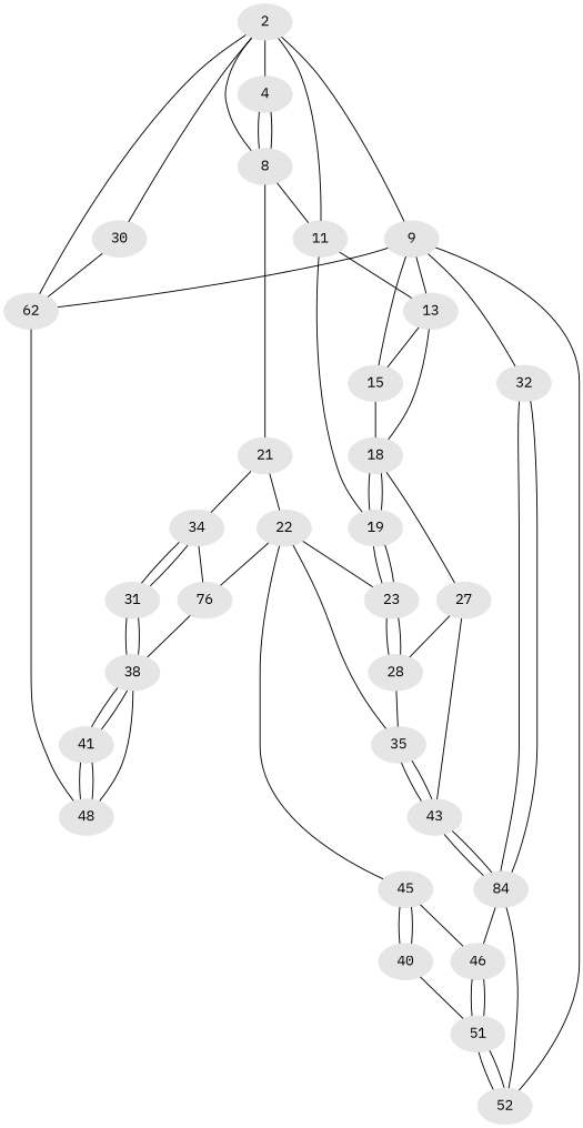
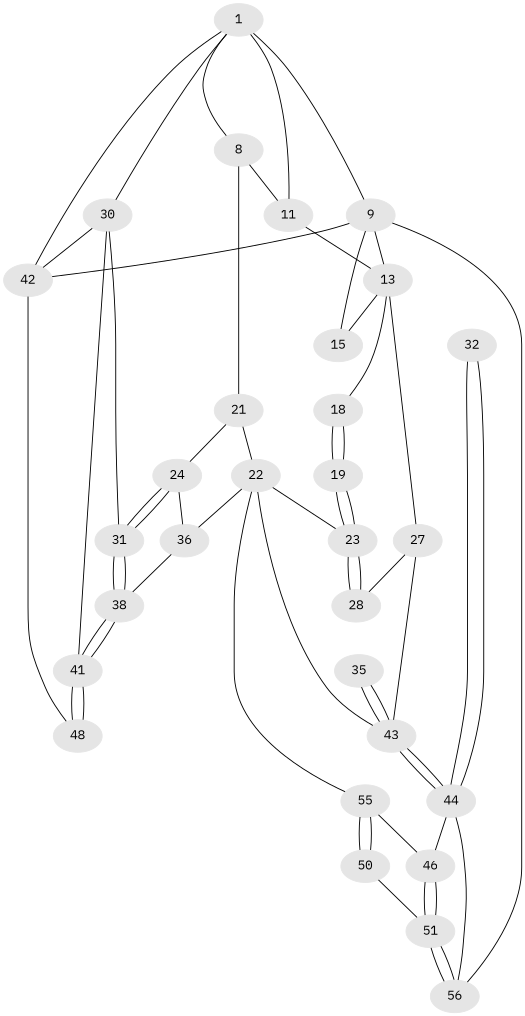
  graph {
    fontname="IBM Plex Mono"
    node [color=gray90 fontname="IBM Plex Mono" style=filled]
    edge [fontname="IBM Plex Mono"]
-   1 [super="+2+5" label=2]
-   4
+   1 [super="+2+5"]
    8 [super="+17"]
    9 [super="+16+33+10"]
    11 [super="+12"]
    30 [super="+40"]
-   42 [label=62]
+   42
    21
    13 [super="+14"]
    15
    32
-   52
+   52 [label=56]
    19
-   24 [super="+25" label=34]
-   36 [label=76]
+   24 [super="+25"]
+   36
    31
    41
    48 [super="+49"]
    22 [super="+34"]
    18 [super="+20"]
    27 [super="+29"]
    28
    43
-   44 [super="+47" label=84]
+   44 [super="+47"]
    23
    35
-   45
+   45 [label=55]
    38 [super="+39"]
    46
-   50 [label=40]
+   50
    51
-   1 -- 4
    1 -- 8
    1 -- 9 [weight=2]
    1 -- 11
    1 -- 30
    1 -- 42
-   4 -- 8
-   4 -- 8
    8 -- 11
    8 -- 21
    9 -- 42
    9 -- 13
    9 -- 15
-   9 -- 32 [weight=2]
    9 -- 52
    11 -- 13
-   11 -- 19
    30 -- 42
+   30 -- 31
+   30 -- 41
    42 -- 48
    21 -- 24
    21 -- 22
    13 -- 15
    13 -- 18
-   15 -- 18
    32 -- 44
    32 -- 44
    19 -- 23
    19 -- 23
    24 -- 36
    24 -- 31
    24 -- 31
    36 -- 38
    31 -- 38
    31 -- 38
    41 -- 48
    41 -- 48
    22 -- 36
    22 -- 23
-   22 -- 35
+   22 -- 43
    22 -- 45
    18 -- 19
    18 -- 19
-   18 -- 27
+   13 -- 27
    27 -- 28
    27 -- 43
-   28 -- 35
    43 -- 44
    43 -- 44
    44 -- 52
    44 -- 46
    23 -- 28
    23 -- 28
    35 -- 43
    35 -- 43
    45 -- 46
    45 -- 50
    45 -- 50
    38 -- 41
    38 -- 41
-   38 -- 48
    46 -- 51
    46 -- 51
    50 -- 51
    51 -- 52
    51 -- 52
  }
